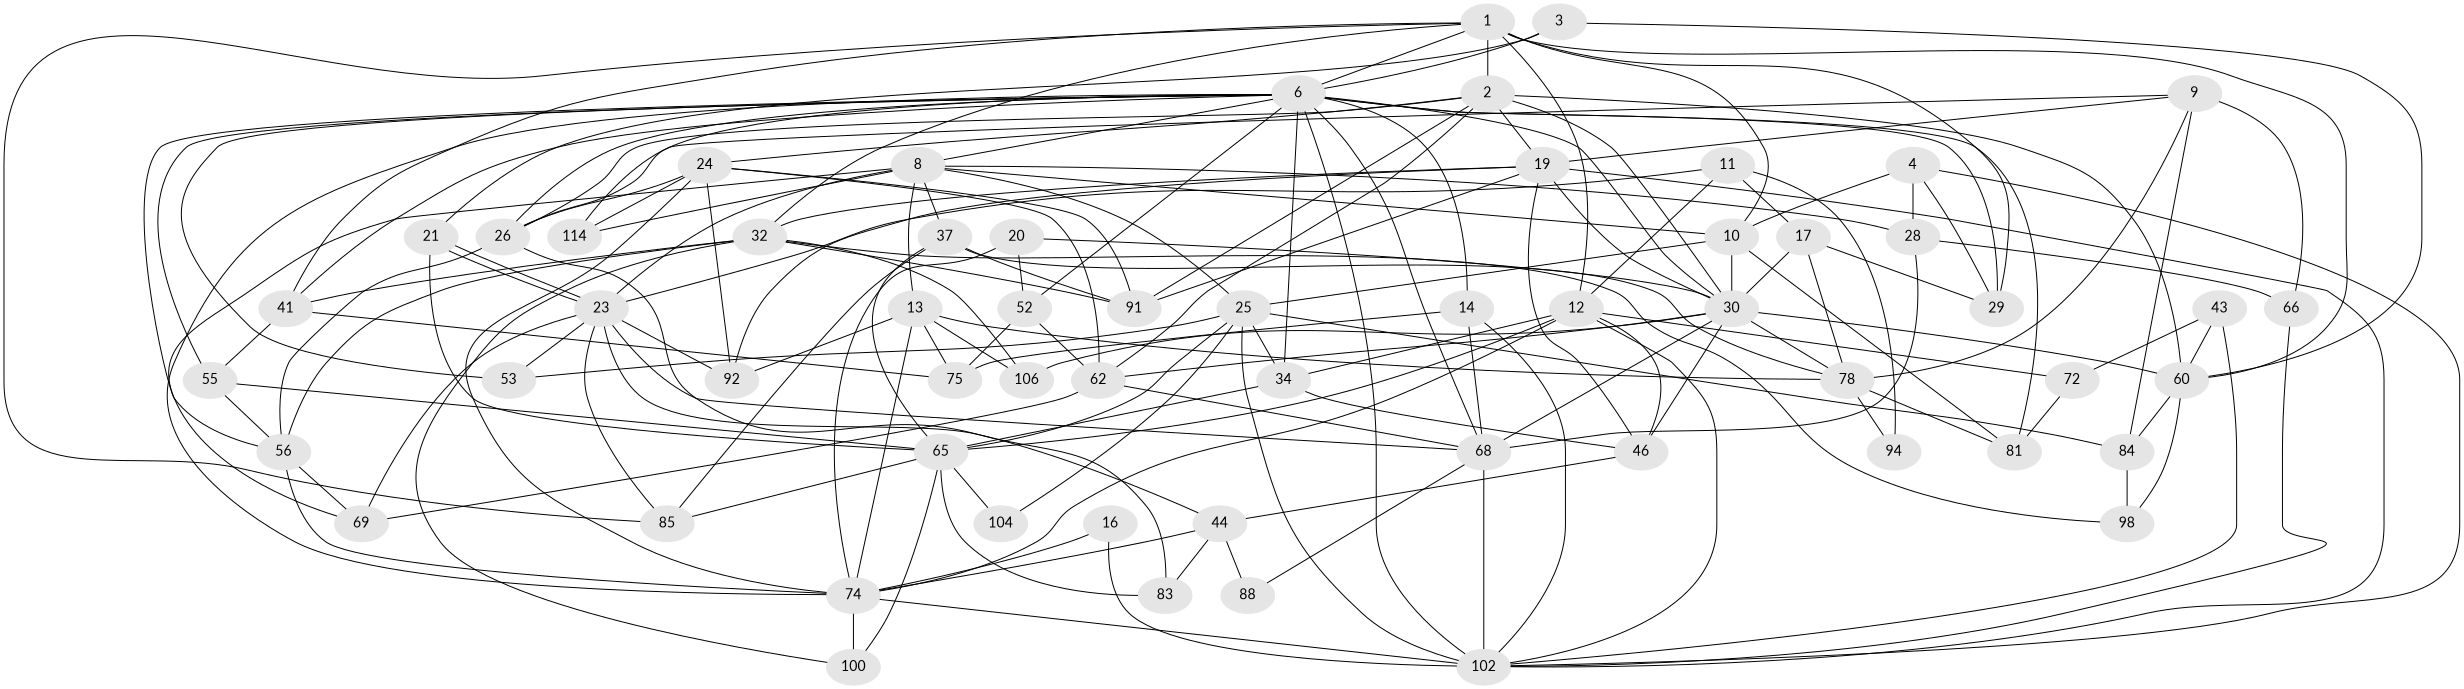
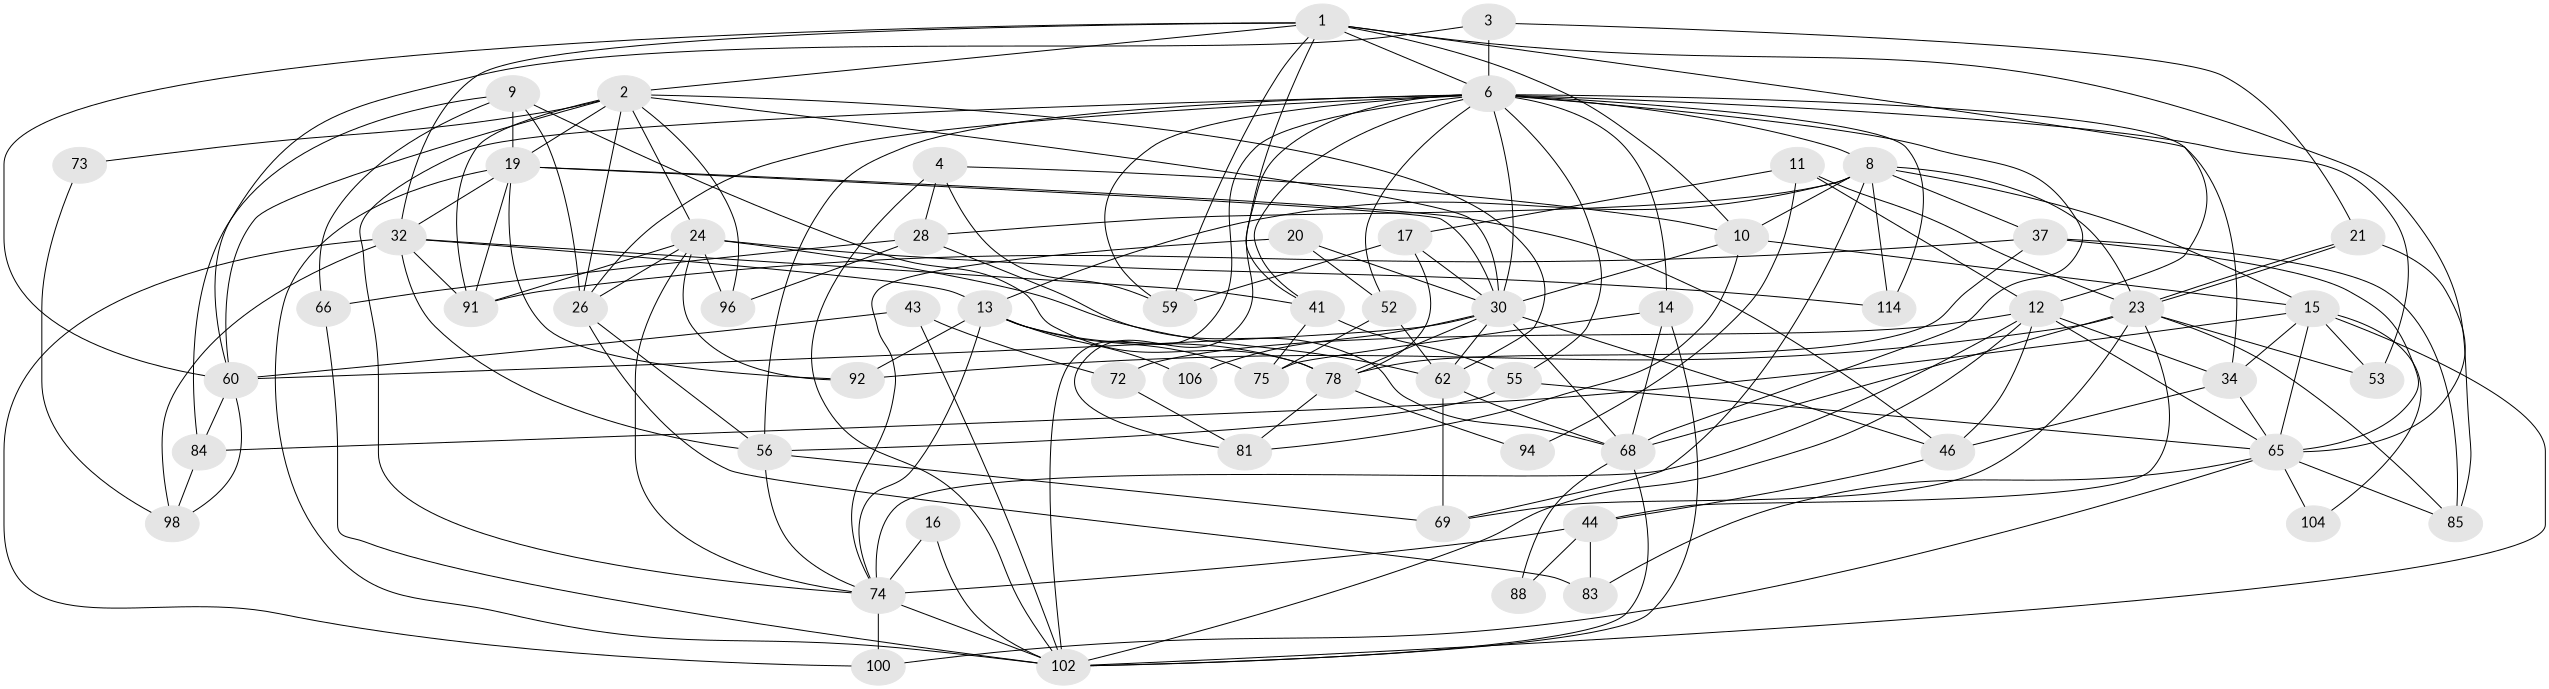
  graph {
    fontname=Lato
    node [color=gray90 fontname=Lato style=filled]
    edge [fontname=Lato]
    1 [super="+77+5"]
    2 [super="+25+99+27+58"]
    6 [super="+18+29+7"]
    10 [super="+49"]
    12 [super="+38"]
    32 [super="+36+40"]
    41 [super="+63"]
-   59 [super="+122" label=29]
+   59 [super="+122"]
    60
    85
    19 [super="+119+51+22"]
    24 [super="+113+67"]
    26 [super="+33+120"]
    30 [super="+116+45"]
    62 [super="+97"]
+   73
    91
+   96
    102 [super="+117"]
    8 [super="+39+57+87"]
    14
    34
    52 [super="+115"]
    53
    55 [super="+64"]
    56 [super="+86"]
    68 [super="+101+108"]
    74 [super="+82"]
    81
    114
-   15 [super="+35+109" label=25]
+   15 [super="+35+109"]
    46
    65 [super="+95+105"]
    72
    106
    98
    100
    75
    84
    92
    83
    78
    69
    3
    21
    23 [super="+42"]
    4
    28 [super="+61"]
    66
    13 [super="+50"]
    37 [super="+80"]
    88
    104
    44 [super="+48"]
    9 [super="+89"]
    94
    11 [super="+76"]
    17 [super="+70"]
    16
    20
    43 [super="+121"]
    1 -- 2
    1 -- 6 [weight=2]
    1 -- 10 [weight=2]
    1 -- 12
    1 -- 32
    1 -- 41
    1 -- 59 [weight=2]
    1 -- 60
    1 -- 85
    2 -- 60
    2 -- 19
    2 -- 24
    2 -- 26
    2 -- 30
    2 -- 62
+   2 -- 73
    2 -- 91
+   2 -- 96
    6 -- 41
    6 -- 59
    6 -- 26
    6 -- 30
    6 -- 102
    6 -- 8
    6 -- 14
    6 -- 34 [weight=2]
    6 -- 52
    6 -- 53
    6 -- 55 [weight=2]
    6 -- 56
    6 -- 68
    6 -- 74
    6 -- 81
    6 -- 114
    10 -- 30
    10 -- 81
    10 -- 15
    12 -- 102
    12 -- 34
    12 -- 74
    12 -- 46
    12 -- 65
    12 -- 72
    32 -- 41
    32 -- 91
    32 -- 56
-   32 -- 106
+   32 -- 13
    32 -- 98
    32 -- 100
    41 -- 55
    41 -- 75
    60 -- 98
    60 -- 84
    19 -- 32
    19 -- 30
    19 -- 91
    19 -- 102
    19 -- 46
    19 -- 92
    24 -- 26
    24 -- 62
    24 -- 91
+   24 -- 96
    24 -- 74
    24 -- 114
    24 -- 92
    26 -- 56
    26 -- 83
    30 -- 60
    30 -- 62
    30 -- 68
    30 -- 46
    30 -- 106
    30 -- 78
    62 -- 68
    62 -- 69 [weight=2]
+   73 -- 98
    8 -- 10
    8 -- 114
    8 -- 15
    8 -- 69
    8 -- 23 [weight=2]
    8 -- 28
    8 -- 13
    8 -- 37
    14 -- 102
    14 -- 68
    14 -- 75
    34 -- 46
    34 -- 65
    52 -- 62
    52 -- 75
    55 -- 56
    55 -- 65
    56 -- 74
    56 -- 69
    68 -- 102 [weight=2]
    68 -- 88
    74 -- 102 [weight=2]
    74 -- 100
    15 -- 102
    15 -- 34
    15 -- 53
    15 -- 65
    15 -- 84
    15 -- 104
    46 -- 44
    65 -- 85
    65 -- 100
    65 -- 83
    65 -- 104
    72 -- 81
    84 -- 98
    78 -- 81
    78 -- 94
    3 -- 6
    3 -- 60
    3 -- 21
    21 -- 65
    21 -- 23
    21 -- 23
    23 -- 85
    23 -- 53
    23 -- 68
    23 -- 92
    23 -- 69
    23 -- 44
    4 -- 10
    4 -- 59
    4 -- 102
    4 -- 28
+   28 -- 96
    28 -- 68
    28 -- 66
    66 -- 102
    13 -- 74
    13 -- 106
    13 -- 75 [weight=2]
    13 -- 92
    13 -- 78
    37 -- 85
    37 -- 91
    37 -- 65
    37 -- 78
    44 -- 74 [weight=2]
    44 -- 83
    44 -- 88
    9 -- 19
    9 -- 26
    9 -- 84
    9 -- 78
    9 -- 66
    11 -- 12
    11 -- 23
    11 -- 94
    11 -- 17
    17 -- 59
    17 -- 30
    17 -- 78
    16 -- 102
    16 -- 74
    20 -- 30
    20 -- 52
    20 -- 74
    43 -- 60
    43 -- 102
    43 -- 72
  }
